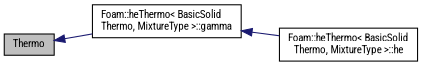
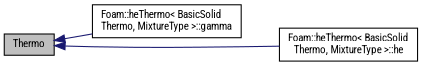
  digraph {
    fontname="Roboto Condensed"
    rankdir=LR
    node [color=black fontname="Roboto Condensed" fontsize=10 shape=record]
    edge [color=midnightblue dir=back fontname="Roboto Condensed" fontsize=10 labelfontname=FreeSans labelfontsize=10 style=solid]
    n1 [fillcolor=grey75 fontcolor=black height=0.2 label=Thermo style=filled width=0.4]
    n2 [height=0.2 label="Foam::heThermo\< BasicSolid\lThermo, MixtureType \>::gamma" width=0.4]
    n3 [height=0.2 label="Foam::heThermo\< BasicSolid\lThermo, MixtureType \>::he" width=0.4]
    n1 -> n2
-   n2 -> n3
+   n1 -> n3
  }
